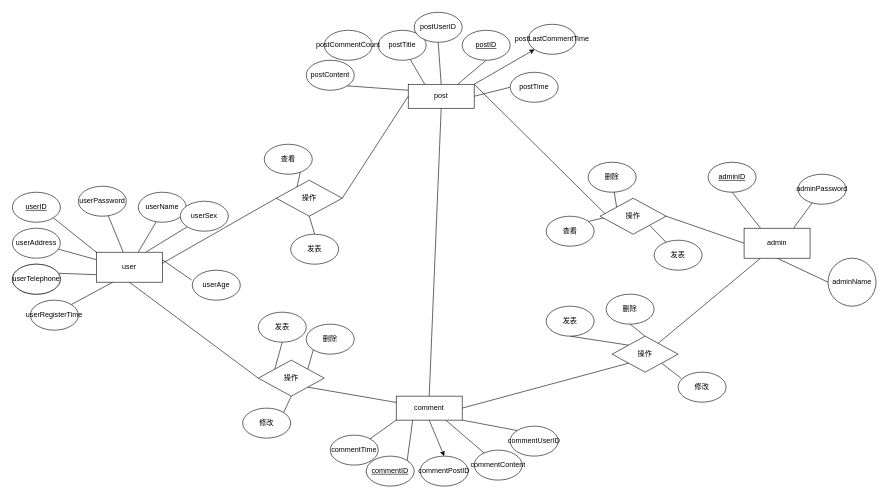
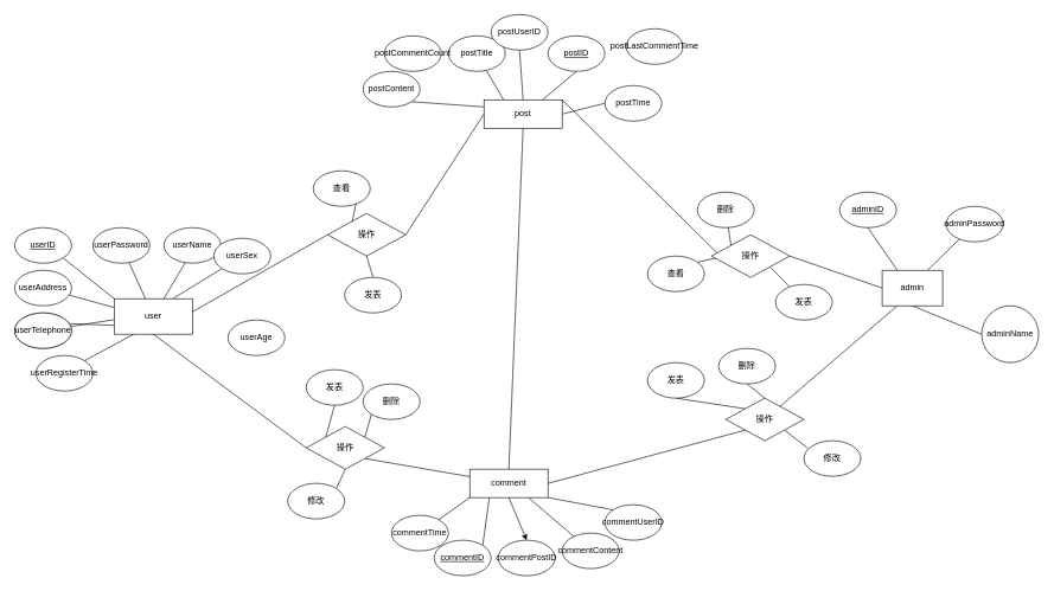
  <mxCell id="0" />
  <mxCell id="1" parent="0" />
  <mxCell id="2" style="edgeStyle=none;html=1;exitX=0;exitY=0;exitDx=0;exitDy=0;entryX=1;entryY=1;entryDx=0;entryDy=0;rounded=1;endArrow=none;endFill=0;" parent="1" source="12" target="13" edge="1"><mxGeometry relative="1" as="geometry" /></mxCell>
  <mxCell id="3" value="" style="edgeStyle=none;html=1;endArrow=none;endFill=0;" parent="1" source="12" edge="1"><mxGeometry relative="1" as="geometry"><mxPoint x="260" y="369" as="targetPoint" /></mxGeometry></mxCell>
  <mxCell id="4" style="edgeStyle=none;html=1;exitX=0;exitY=0.25;exitDx=0;exitDy=0;endArrow=none;endFill=0;" parent="1" source="12" target="18" edge="1"><mxGeometry relative="1" as="geometry" /></mxCell>
  <mxCell id="5" style="edgeStyle=none;html=1;exitX=0;exitY=0.75;exitDx=0;exitDy=0;entryX=0.965;entryY=0.304;entryDx=0;entryDy=0;entryPerimeter=0;endArrow=none;endFill=0;" parent="1" source="12" target="19" edge="1"><mxGeometry relative="1" as="geometry" /></mxCell>
  <mxCell id="6" style="edgeStyle=none;html=1;endArrow=none;endFill=0;" parent="1" source="12" target="14" edge="1"><mxGeometry relative="1" as="geometry" /></mxCell>
  <mxCell id="7" style="edgeStyle=none;html=1;exitX=0.75;exitY=0;exitDx=0;exitDy=0;endArrow=none;endFill=0;" parent="1" source="12" target="16" edge="1"><mxGeometry relative="1" as="geometry" /></mxCell>
- <mxCell id="8" style="edgeStyle=none;html=1;exitX=1;exitY=0.25;exitDx=0;exitDy=0;entryX=-0.015;entryY=0.328;entryDx=0;entryDy=0;entryPerimeter=0;endArrow=none;endFill=0;" parent="1" source="12" target="17" edge="1"><mxGeometry relative="1" as="geometry" /></mxCell>
+ <mxCell id="8" style="edgeStyle=none;html=1;exitX=1;exitY=0.25;exitDx=0;exitDy=0;endArrow=none;endFill=0;" parent="1" source="12" target="81" edge="1"><mxGeometry relative="1" as="geometry" /></mxCell>
  <mxCell id="9" style="edgeStyle=none;html=1;exitX=0.5;exitY=1;exitDx=0;exitDy=0;entryX=0;entryY=0.5;entryDx=0;entryDy=0;endArrow=none;endFill=0;" parent="1" source="12" target="29" edge="1"><mxGeometry relative="1" as="geometry" /></mxCell>
  <mxCell id="10" style="edgeStyle=none;html=1;exitX=0.5;exitY=1;exitDx=0;exitDy=0;entryX=0;entryY=0.5;entryDx=0;entryDy=0;endArrow=none;endFill=0;" parent="1" source="12" target="63" edge="1"><mxGeometry relative="1" as="geometry" /></mxCell>
  <mxCell id="11" style="edgeStyle=none;html=1;exitX=0.25;exitY=1;exitDx=0;exitDy=0;entryX=1;entryY=0;entryDx=0;entryDy=0;endArrow=none;endFill=0;" parent="1" source="12" target="80" edge="1"><mxGeometry relative="1" as="geometry" /></mxCell>
  <mxCell id="12" value="user" style="rounded=0;whiteSpace=wrap;html=1;" parent="1" vertex="1"><mxGeometry x="160" y="420" width="110" height="50" as="geometry" /></mxCell>
  <mxCell id="13" value="&lt;u&gt;userID&lt;/u&gt;" style="ellipse;whiteSpace=wrap;html=1;" parent="1" vertex="1"><mxGeometry x="20" y="320" width="80" height="50" as="geometry" /></mxCell>
- <mxCell id="14" value="userPassword" style="ellipse;whiteSpace=wrap;html=1;" parent="1" vertex="1"><mxGeometry x="130" y="310" width="80" height="50" as="geometry" /></mxCell>
+ <mxCell id="14" value="userPassword" style="ellipse;whiteSpace=wrap;html=1;" parent="1" vertex="1"><mxGeometry x="130" y="320" width="80" height="50" as="geometry" /></mxCell>
  <mxCell id="15" value="userName" style="ellipse;whiteSpace=wrap;html=1;" parent="1" vertex="1"><mxGeometry x="230" y="320" width="80" height="50" as="geometry" /></mxCell>
  <mxCell id="16" value="userSex" style="ellipse;whiteSpace=wrap;html=1;" parent="1" vertex="1"><mxGeometry x="300" y="335" width="80" height="50" as="geometry" /></mxCell>
  <mxCell id="17" value="userAge" style="ellipse;whiteSpace=wrap;html=1;" parent="1" vertex="1"><mxGeometry x="320" y="450" width="80" height="50" as="geometry" /></mxCell>
  <mxCell id="18" value="userAddress" style="ellipse;whiteSpace=wrap;html=1;" parent="1" vertex="1"><mxGeometry x="20" y="380" width="80" height="50" as="geometry" /></mxCell>
  <mxCell id="19" value="联系方式" style="ellipse;whiteSpace=wrap;html=1;" parent="1" vertex="1"><mxGeometry x="20" y="440" width="80" height="50" as="geometry" /></mxCell>
  <mxCell id="20" style="edgeStyle=none;html=1;exitX=0;exitY=0.25;exitDx=0;exitDy=0;entryX=1;entryY=1;entryDx=0;entryDy=0;endArrow=none;endFill=0;" parent="1" source="26" target="51" edge="1"><mxGeometry relative="1" as="geometry" /></mxCell>
  <mxCell id="21" style="edgeStyle=none;html=1;exitX=0.25;exitY=0;exitDx=0;exitDy=0;endArrow=none;endFill=0;" parent="1" source="26" target="49" edge="1"><mxGeometry relative="1" as="geometry" /></mxCell>
  <mxCell id="22" style="edgeStyle=none;html=1;exitX=0.75;exitY=0;exitDx=0;exitDy=0;entryX=0.5;entryY=1;entryDx=0;entryDy=0;endArrow=none;endFill=0;" parent="1" source="26" target="50" edge="1"><mxGeometry relative="1" as="geometry" /></mxCell>
  <mxCell id="23" style="edgeStyle=none;html=1;exitX=1;exitY=0.5;exitDx=0;exitDy=0;entryX=0;entryY=0.5;entryDx=0;entryDy=0;endArrow=none;endFill=0;" parent="1" source="26" target="52" edge="1"><mxGeometry relative="1" as="geometry" /></mxCell>
  <mxCell id="24" style="edgeStyle=none;rounded=1;html=1;exitX=0.5;exitY=0;exitDx=0;exitDy=0;entryX=0.5;entryY=1;entryDx=0;entryDy=0;endArrow=none;endFill=0;" parent="1" source="26" target="83" edge="1"><mxGeometry relative="1" as="geometry" /></mxCell>
- <mxCell id="25" style="edgeStyle=none;html=1;exitX=1;exitY=0;exitDx=0;exitDy=0;" edge="1" parent="1" source="26" target="84"><mxGeometry relative="1" as="geometry" /></mxCell>
  <mxCell id="26" value="post" style="rounded=0;whiteSpace=wrap;html=1;" parent="1" vertex="1"><mxGeometry x="680" y="140" width="110" height="40" as="geometry" /></mxCell>
  <mxCell id="27" style="edgeStyle=none;html=1;exitX=1;exitY=0.5;exitDx=0;exitDy=0;entryX=0;entryY=0.5;entryDx=0;entryDy=0;endArrow=none;endFill=0;" parent="1" source="29" target="26" edge="1"><mxGeometry relative="1" as="geometry" /></mxCell>
  <mxCell id="28" style="edgeStyle=none;html=1;exitX=0;exitY=1;exitDx=0;exitDy=0;entryX=1;entryY=0;entryDx=0;entryDy=0;" parent="1" source="29" target="32" edge="1"><mxGeometry relative="1" as="geometry" /></mxCell>
  <mxCell id="29" value="操作" style="rhombus;whiteSpace=wrap;html=1;" parent="1" vertex="1"><mxGeometry x="460" y="300" width="110" height="60" as="geometry" /></mxCell>
  <mxCell id="30" style="edgeStyle=none;html=1;exitX=0.5;exitY=0;exitDx=0;exitDy=0;entryX=0.5;entryY=1;entryDx=0;entryDy=0;endArrow=none;endFill=0;" parent="1" source="31" target="29" edge="1"><mxGeometry relative="1" as="geometry" /></mxCell>
  <mxCell id="31" value="发表" style="ellipse;whiteSpace=wrap;html=1;" parent="1" vertex="1"><mxGeometry x="484" y="390" width="80" height="50" as="geometry" /></mxCell>
  <mxCell id="32" value="查看" style="ellipse;whiteSpace=wrap;html=1;" parent="1" vertex="1"><mxGeometry x="440" y="240" width="80" height="50" as="geometry" /></mxCell>
  <mxCell id="33" style="edgeStyle=none;html=1;exitX=0.25;exitY=0;exitDx=0;exitDy=0;entryX=0.5;entryY=1;entryDx=0;entryDy=0;endArrow=none;endFill=0;" parent="1" source="38" target="39" edge="1"><mxGeometry relative="1" as="geometry" /></mxCell>
  <mxCell id="34" style="edgeStyle=none;html=1;exitX=0.75;exitY=0;exitDx=0;exitDy=0;endArrow=none;endFill=0;" parent="1" source="38" target="40" edge="1"><mxGeometry relative="1" as="geometry" /></mxCell>
  <mxCell id="35" style="edgeStyle=none;html=1;exitX=0;exitY=0.5;exitDx=0;exitDy=0;entryX=1;entryY=0.5;entryDx=0;entryDy=0;endArrow=none;endFill=0;" parent="1" source="38" target="45" edge="1"><mxGeometry relative="1" as="geometry" /></mxCell>
  <mxCell id="36" style="edgeStyle=none;html=1;exitX=0.25;exitY=1;exitDx=0;exitDy=0;endArrow=none;endFill=0;" parent="1" source="38" target="70" edge="1"><mxGeometry relative="1" as="geometry" /></mxCell>
  <mxCell id="37" style="edgeStyle=none;html=1;exitX=0.5;exitY=1;exitDx=0;exitDy=0;entryX=0;entryY=0.5;entryDx=0;entryDy=0;endArrow=none;endFill=0;" parent="1" source="38" target="73" edge="1"><mxGeometry relative="1" as="geometry" /></mxCell>
- <mxCell id="38" value="admin" style="rounded=0;whiteSpace=wrap;html=1;" parent="1" vertex="1"><mxGeometry x="1240" y="380" width="110" height="50" as="geometry" /></mxCell>
+ <mxCell id="38" value="admin" style="rounded=0;whiteSpace=wrap;html=1;" parent="1" vertex="1"><mxGeometry x="1240" y="380" width="85" height="50" as="geometry" /></mxCell>
  <mxCell id="39" value="&lt;u&gt;adminID&lt;/u&gt;" style="ellipse;whiteSpace=wrap;html=1;" parent="1" vertex="1"><mxGeometry x="1180" y="270" width="80" height="50" as="geometry" /></mxCell>
  <mxCell id="40" value="adminPassword" style="ellipse;whiteSpace=wrap;html=1;" parent="1" vertex="1"><mxGeometry x="1330" y="290" width="80" height="50" as="geometry" /></mxCell>
  <mxCell id="41" style="edgeStyle=none;html=1;exitX=0;exitY=1;exitDx=0;exitDy=0;entryX=1;entryY=0;entryDx=0;entryDy=0;endArrow=none;endFill=0;" parent="1" source="45" target="26" edge="1"><mxGeometry relative="1" as="geometry"><mxPoint x="910" y="400" as="targetPoint" /></mxGeometry></mxCell>
  <mxCell id="42" style="edgeStyle=none;html=1;exitX=0;exitY=0;exitDx=0;exitDy=0;endArrow=none;endFill=0;" parent="1" source="45" target="46" edge="1"><mxGeometry relative="1" as="geometry" /></mxCell>
  <mxCell id="43" style="edgeStyle=none;html=1;exitX=1;exitY=0;exitDx=0;exitDy=0;entryX=0;entryY=0.5;entryDx=0;entryDy=0;" parent="1" source="45" target="47" edge="1"><mxGeometry relative="1" as="geometry" /></mxCell>
  <mxCell id="44" style="edgeStyle=none;html=1;exitX=1;exitY=1;exitDx=0;exitDy=0;endArrow=none;endFill=0;" parent="1" source="45" target="48" edge="1"><mxGeometry relative="1" as="geometry" /></mxCell>
  <mxCell id="45" value="操作" style="rhombus;whiteSpace=wrap;html=1;" parent="1" vertex="1"><mxGeometry x="1000" y="330" width="110" height="60" as="geometry" /></mxCell>
  <mxCell id="46" value="删除" style="ellipse;whiteSpace=wrap;html=1;" parent="1" vertex="1"><mxGeometry x="980" y="270" width="80" height="50" as="geometry" /></mxCell>
  <mxCell id="47" value="查看" style="ellipse;whiteSpace=wrap;html=1;" parent="1" vertex="1"><mxGeometry x="910" y="360" width="80" height="50" as="geometry" /></mxCell>
  <mxCell id="48" value="发表" style="ellipse;whiteSpace=wrap;html=1;" parent="1" vertex="1"><mxGeometry x="1090" y="400" width="80" height="50" as="geometry" /></mxCell>
  <mxCell id="49" value="postTitle" style="ellipse;whiteSpace=wrap;html=1;" parent="1" vertex="1"><mxGeometry x="630" y="50" width="80" height="50" as="geometry" /></mxCell>
  <mxCell id="50" value="&lt;u&gt;postID&lt;/u&gt;" style="ellipse;whiteSpace=wrap;html=1;" parent="1" vertex="1"><mxGeometry x="770" y="50" width="80" height="50" as="geometry" /></mxCell>
  <mxCell id="51" value="postContent" style="ellipse;whiteSpace=wrap;html=1;" parent="1" vertex="1"><mxGeometry x="510" y="100" width="80" height="50" as="geometry" /></mxCell>
  <mxCell id="52" value="postTime" style="ellipse;whiteSpace=wrap;html=1;" parent="1" vertex="1"><mxGeometry x="850" y="120" width="80" height="50" as="geometry" /></mxCell>
  <mxCell id="53" style="edgeStyle=none;html=1;exitX=0.5;exitY=0;exitDx=0;exitDy=0;entryX=0.5;entryY=1;entryDx=0;entryDy=0;endArrow=none;endFill=0;" parent="1" source="59" target="26" edge="1"><mxGeometry relative="1" as="geometry" /></mxCell>
  <mxCell id="54" style="edgeStyle=none;html=1;exitX=0.25;exitY=1;exitDx=0;exitDy=0;endArrow=none;endFill=0;entryX=1;entryY=0;entryDx=0;entryDy=0;" parent="1" source="59" target="76" edge="1"><mxGeometry relative="1" as="geometry"><mxPoint x="680" y="760" as="targetPoint" /></mxGeometry></mxCell>
  <mxCell id="55" style="edgeStyle=none;html=1;exitX=0.75;exitY=1;exitDx=0;exitDy=0;endArrow=none;endFill=0;" parent="1" source="59" target="77" edge="1"><mxGeometry relative="1" as="geometry" /></mxCell>
  <mxCell id="56" style="edgeStyle=none;html=1;exitX=0;exitY=1;exitDx=0;exitDy=0;endArrow=none;endFill=0;" parent="1" source="59" target="78" edge="1"><mxGeometry relative="1" as="geometry" /></mxCell>
  <mxCell id="57" style="edgeStyle=none;rounded=1;html=1;exitX=1;exitY=1;exitDx=0;exitDy=0;entryX=0;entryY=0;entryDx=0;entryDy=0;endArrow=none;endFill=0;" parent="1" source="59" target="82" edge="1"><mxGeometry relative="1" as="geometry" /></mxCell>
  <mxCell id="58" style="edgeStyle=none;html=1;exitX=0.5;exitY=1;exitDx=0;exitDy=0;entryX=0.5;entryY=0;entryDx=0;entryDy=0;" edge="1" parent="1" source="59" target="85"><mxGeometry relative="1" as="geometry" /></mxCell>
  <mxCell id="59" value="comment" style="rounded=0;whiteSpace=wrap;html=1;" parent="1" vertex="1"><mxGeometry x="660" y="660" width="110" height="40" as="geometry" /></mxCell>
  <mxCell id="60" style="edgeStyle=none;html=1;exitX=1;exitY=1;exitDx=0;exitDy=0;endArrow=none;endFill=0;" parent="1" source="63" target="59" edge="1"><mxGeometry relative="1" as="geometry" /></mxCell>
  <mxCell id="61" style="edgeStyle=none;html=1;exitX=0;exitY=0;exitDx=0;exitDy=0;entryX=0.5;entryY=1;entryDx=0;entryDy=0;endArrow=none;endFill=0;" parent="1" source="63" target="64" edge="1"><mxGeometry relative="1" as="geometry" /></mxCell>
  <mxCell id="62" style="edgeStyle=none;html=1;exitX=1;exitY=0;exitDx=0;exitDy=0;entryX=0;entryY=1;entryDx=0;entryDy=0;endArrow=none;endFill=0;" parent="1" source="63" target="65" edge="1"><mxGeometry relative="1" as="geometry" /></mxCell>
  <mxCell id="63" value="操作" style="rhombus;whiteSpace=wrap;html=1;" parent="1" vertex="1"><mxGeometry x="430" y="600" width="110" height="60" as="geometry" /></mxCell>
  <mxCell id="64" value="发表" style="ellipse;whiteSpace=wrap;html=1;" parent="1" vertex="1"><mxGeometry x="430" y="520" width="80" height="50" as="geometry" /></mxCell>
  <mxCell id="65" value="删除" style="ellipse;whiteSpace=wrap;html=1;" parent="1" vertex="1"><mxGeometry x="510" y="540" width="80" height="50" as="geometry" /></mxCell>
  <mxCell id="66" style="edgeStyle=none;html=1;exitX=0;exitY=1;exitDx=0;exitDy=0;entryX=1;entryY=0.5;entryDx=0;entryDy=0;endArrow=none;endFill=0;" parent="1" source="70" target="59" edge="1"><mxGeometry relative="1" as="geometry" /></mxCell>
  <mxCell id="67" style="edgeStyle=none;html=1;exitX=0;exitY=0;exitDx=0;exitDy=0;entryX=0.5;entryY=1;entryDx=0;entryDy=0;endArrow=none;endFill=0;" parent="1" source="70" target="71" edge="1"><mxGeometry relative="1" as="geometry" /></mxCell>
  <mxCell id="68" style="edgeStyle=none;html=1;exitX=0.5;exitY=0;exitDx=0;exitDy=0;entryX=0.5;entryY=1;entryDx=0;entryDy=0;endArrow=none;endFill=0;" parent="1" source="70" target="72" edge="1"><mxGeometry relative="1" as="geometry" /></mxCell>
  <mxCell id="69" style="edgeStyle=none;html=1;exitX=1;exitY=1;exitDx=0;exitDy=0;entryX=0.068;entryY=0.212;entryDx=0;entryDy=0;entryPerimeter=0;endArrow=none;endFill=0;" parent="1" source="70" target="79" edge="1"><mxGeometry relative="1" as="geometry" /></mxCell>
  <mxCell id="70" value="操作" style="rhombus;whiteSpace=wrap;html=1;" parent="1" vertex="1"><mxGeometry x="1020" y="560" width="110" height="60" as="geometry" /></mxCell>
  <mxCell id="71" value="发表" style="ellipse;whiteSpace=wrap;html=1;" parent="1" vertex="1"><mxGeometry x="910" y="510" width="80" height="50" as="geometry" /></mxCell>
  <mxCell id="72" value="删除" style="ellipse;whiteSpace=wrap;html=1;" parent="1" vertex="1"><mxGeometry x="1010" y="490" width="80" height="50" as="geometry" /></mxCell>
  <mxCell id="73" value="adminName" style="ellipse;whiteSpace=wrap;html=1;" parent="1" vertex="1"><mxGeometry x="1380" y="430" width="80" height="80" as="geometry" /></mxCell>
  <mxCell id="74" style="edgeStyle=none;html=1;exitX=1;exitY=0;exitDx=0;exitDy=0;entryX=0.5;entryY=1;entryDx=0;entryDy=0;endArrow=none;endFill=0;" parent="1" source="75" target="63" edge="1"><mxGeometry relative="1" as="geometry" /></mxCell>
  <mxCell id="75" value="修改" style="ellipse;whiteSpace=wrap;html=1;" parent="1" vertex="1"><mxGeometry x="404" y="680" width="80" height="50" as="geometry" /></mxCell>
  <mxCell id="76" value="&lt;u&gt;commentID&lt;/u&gt;" style="ellipse;whiteSpace=wrap;html=1;" parent="1" vertex="1"><mxGeometry x="610" y="760" width="80" height="50" as="geometry" /></mxCell>
  <mxCell id="77" value="commentContent" style="ellipse;whiteSpace=wrap;html=1;" parent="1" vertex="1"><mxGeometry x="790" y="750" width="80" height="50" as="geometry" /></mxCell>
  <mxCell id="78" value="commentTime" style="ellipse;whiteSpace=wrap;html=1;" parent="1" vertex="1"><mxGeometry x="550" y="725" width="80" height="50" as="geometry" /></mxCell>
  <mxCell id="79" value="修改" style="ellipse;whiteSpace=wrap;html=1;" parent="1" vertex="1"><mxGeometry x="1130" y="620" width="80" height="50" as="geometry" /></mxCell>
  <mxCell id="80" value="userRegisterTime" style="ellipse;whiteSpace=wrap;html=1;" parent="1" vertex="1"><mxGeometry x="50" y="500" width="80" height="50" as="geometry" /></mxCell>
  <mxCell id="81" value="userTelephone" style="ellipse;whiteSpace=wrap;html=1;" parent="1" vertex="1"><mxGeometry x="20" y="440" width="80" height="50" as="geometry" /></mxCell>
  <mxCell id="82" value="commentUserID" style="ellipse;whiteSpace=wrap;html=1;" parent="1" vertex="1"><mxGeometry x="850" y="710" width="80" height="50" as="geometry" /></mxCell>
  <mxCell id="83" value="postUserID" style="ellipse;whiteSpace=wrap;html=1;" parent="1" vertex="1"><mxGeometry x="690" y="20" width="80" height="50" as="geometry" /></mxCell>
  <mxCell id="84" value="postLastCommentTime" style="ellipse;whiteSpace=wrap;html=1;" vertex="1" parent="1"><mxGeometry x="880" y="40" width="80" height="50" as="geometry" /></mxCell>
  <mxCell id="85" value="commentPostID" style="ellipse;whiteSpace=wrap;html=1;" vertex="1" parent="1"><mxGeometry x="700" y="760" width="80" height="50" as="geometry" /></mxCell>
  <mxCell id="86" value="postCommentCount" style="ellipse;whiteSpace=wrap;html=1;" vertex="1" parent="1"><mxGeometry x="540" y="50" width="80" height="50" as="geometry" /></mxCell>
